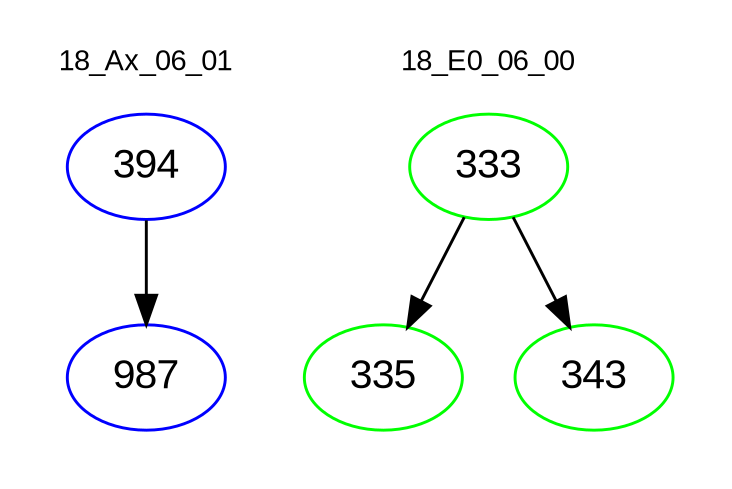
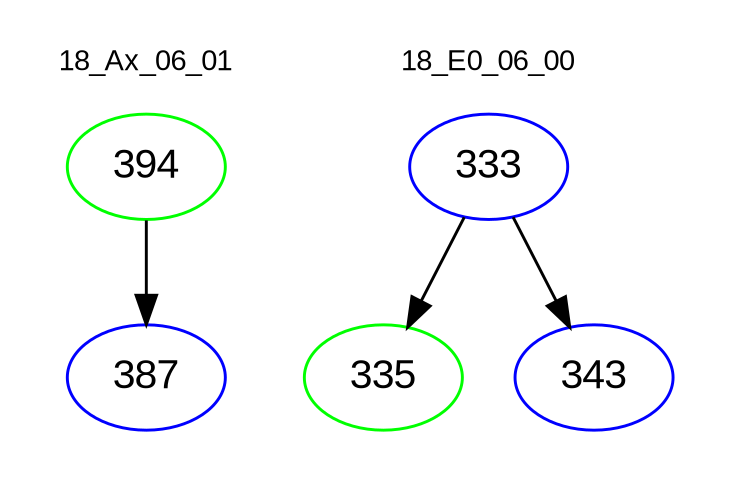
  digraph {
    fontname="Liberation Sans"
    node [color=green fontname="Liberation Sans"]
    edge [color=black fontname="Liberation Sans"]
-   n1 [color=blue label=394]
-   n2 [color=blue label=987]
+   n1 [label=394]
+   n2 [color=blue label=387]
    n3 [label=335]
-   n4 [label=333]
-   n5 [label=343]
+   n4 [color=blue label=333]
+   n5 [color=blue label=343]
    subgraph cluster_1 {
      color=white
      fontsize=10
      label="18_Ax_06_01"
      n1
      n2
    }
    subgraph cluster_2 {
      color=white
      fontsize=10
      label="18_E0_06_00"
      n3
      n4
      n5
    }
    n1 -> n2
    n4 -> n3
    n4 -> n5
  }
